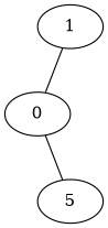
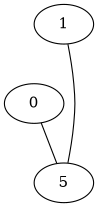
  graph {
    node [type=corner]
    edge [frequency=1 type0=line]
    0 [x=490 y=27]
    n2 [label=5 x=495 y=470]
    1 [x=28 y=463]
    0 -- n2 [angle0=1.56]
-   1 -- 0 [angle0=.01]
+   1 -- n2 [angle0=.01]
  }
